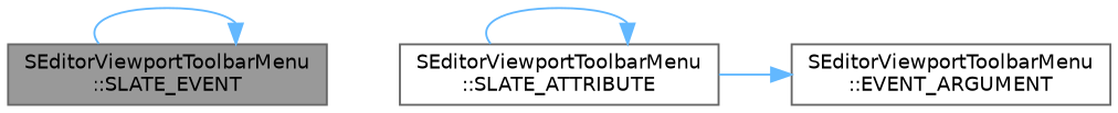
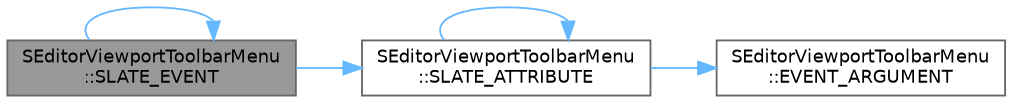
  digraph {
    rankdir=LR
    node [color=grey40 fillcolor=white fontname=Helvetica fontsize=10 shape=box style=filled]
    edge [color=steelblue1 fontname=Helvetica fontsize=10 labelfontname=Helvetica labelfontsize=10 style=solid]
    n1 [color=gray40 fillcolor=grey60 fontcolor=black height=0.2 label="SEditorViewportToolbarMenu\l::SLATE_EVENT" width=0.4]
    n2 [height=0.2 label="SEditorViewportToolbarMenu\l::SLATE_ATTRIBUTE" width=0.4]
    n3 [height=0.2 label="SEditorViewportToolbarMenu\l::EVENT_ARGUMENT" width=0.4]
    n1 -> n1
+   n1 -> n2
    n2 -> n2
    n2 -> n3
  }
